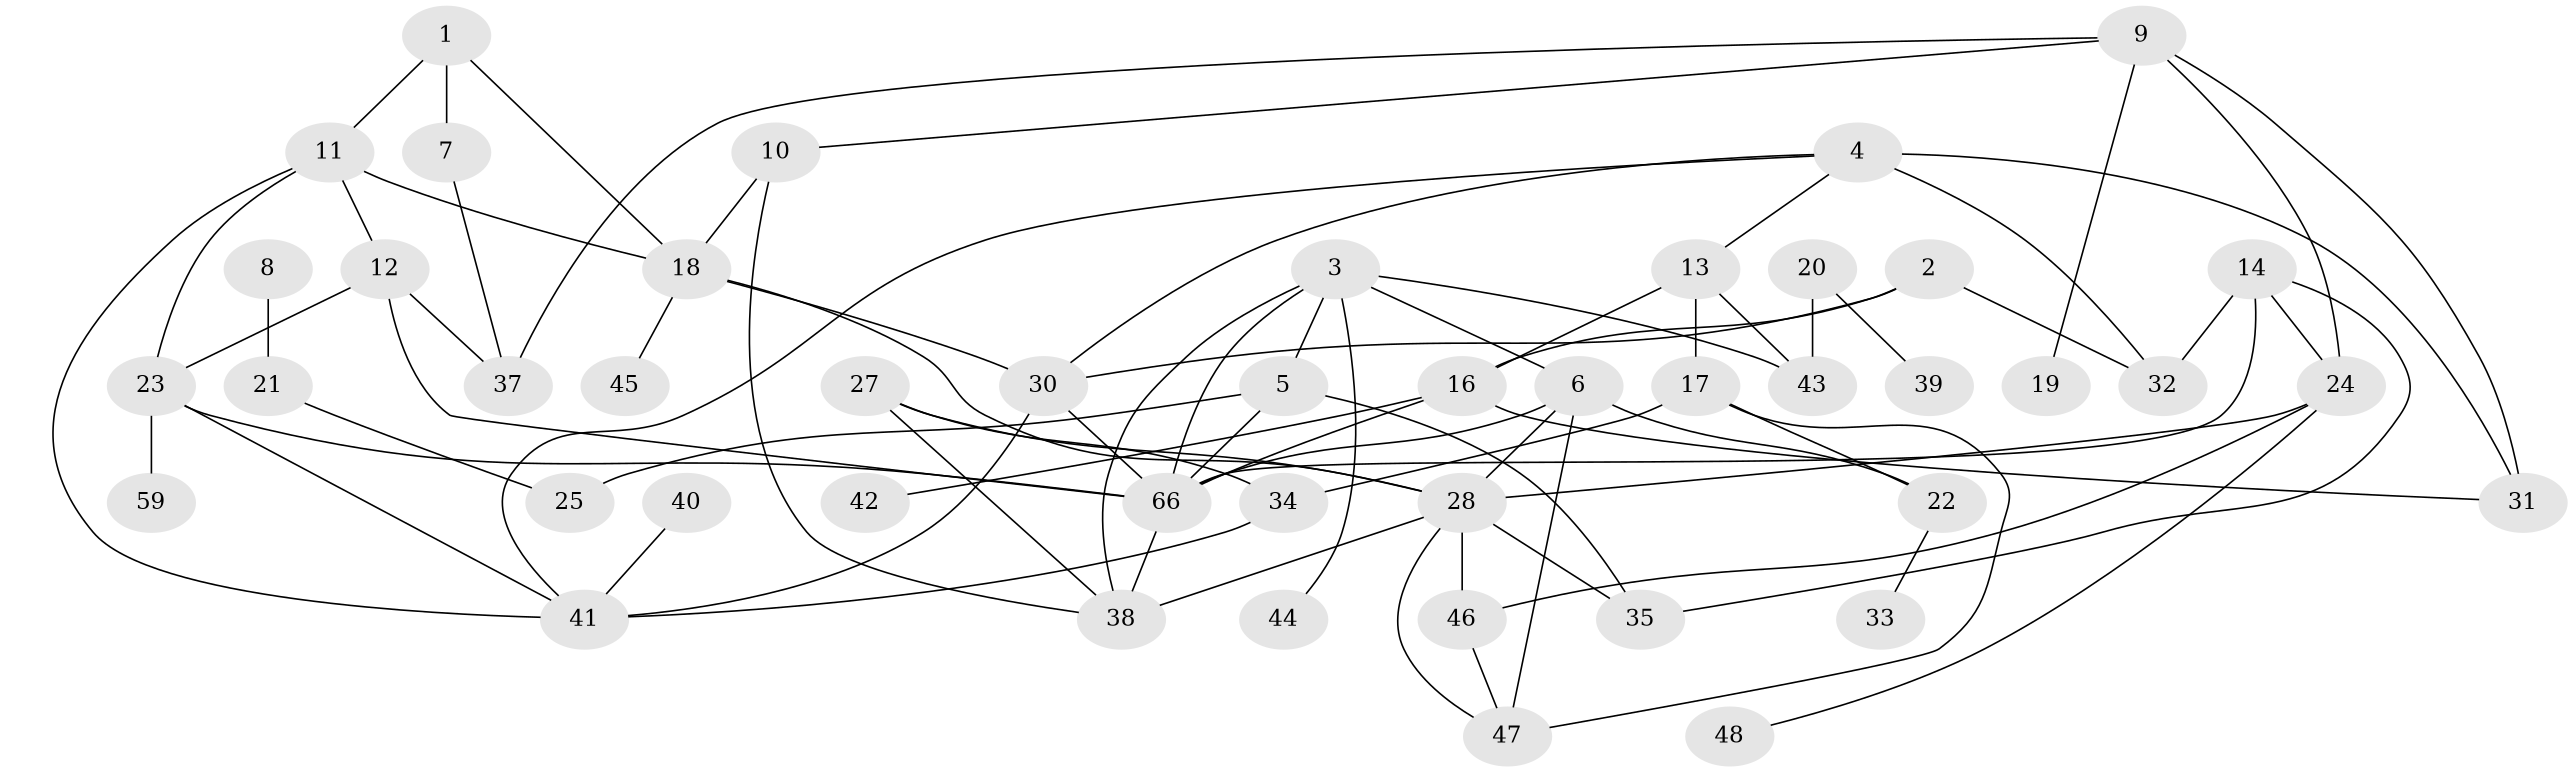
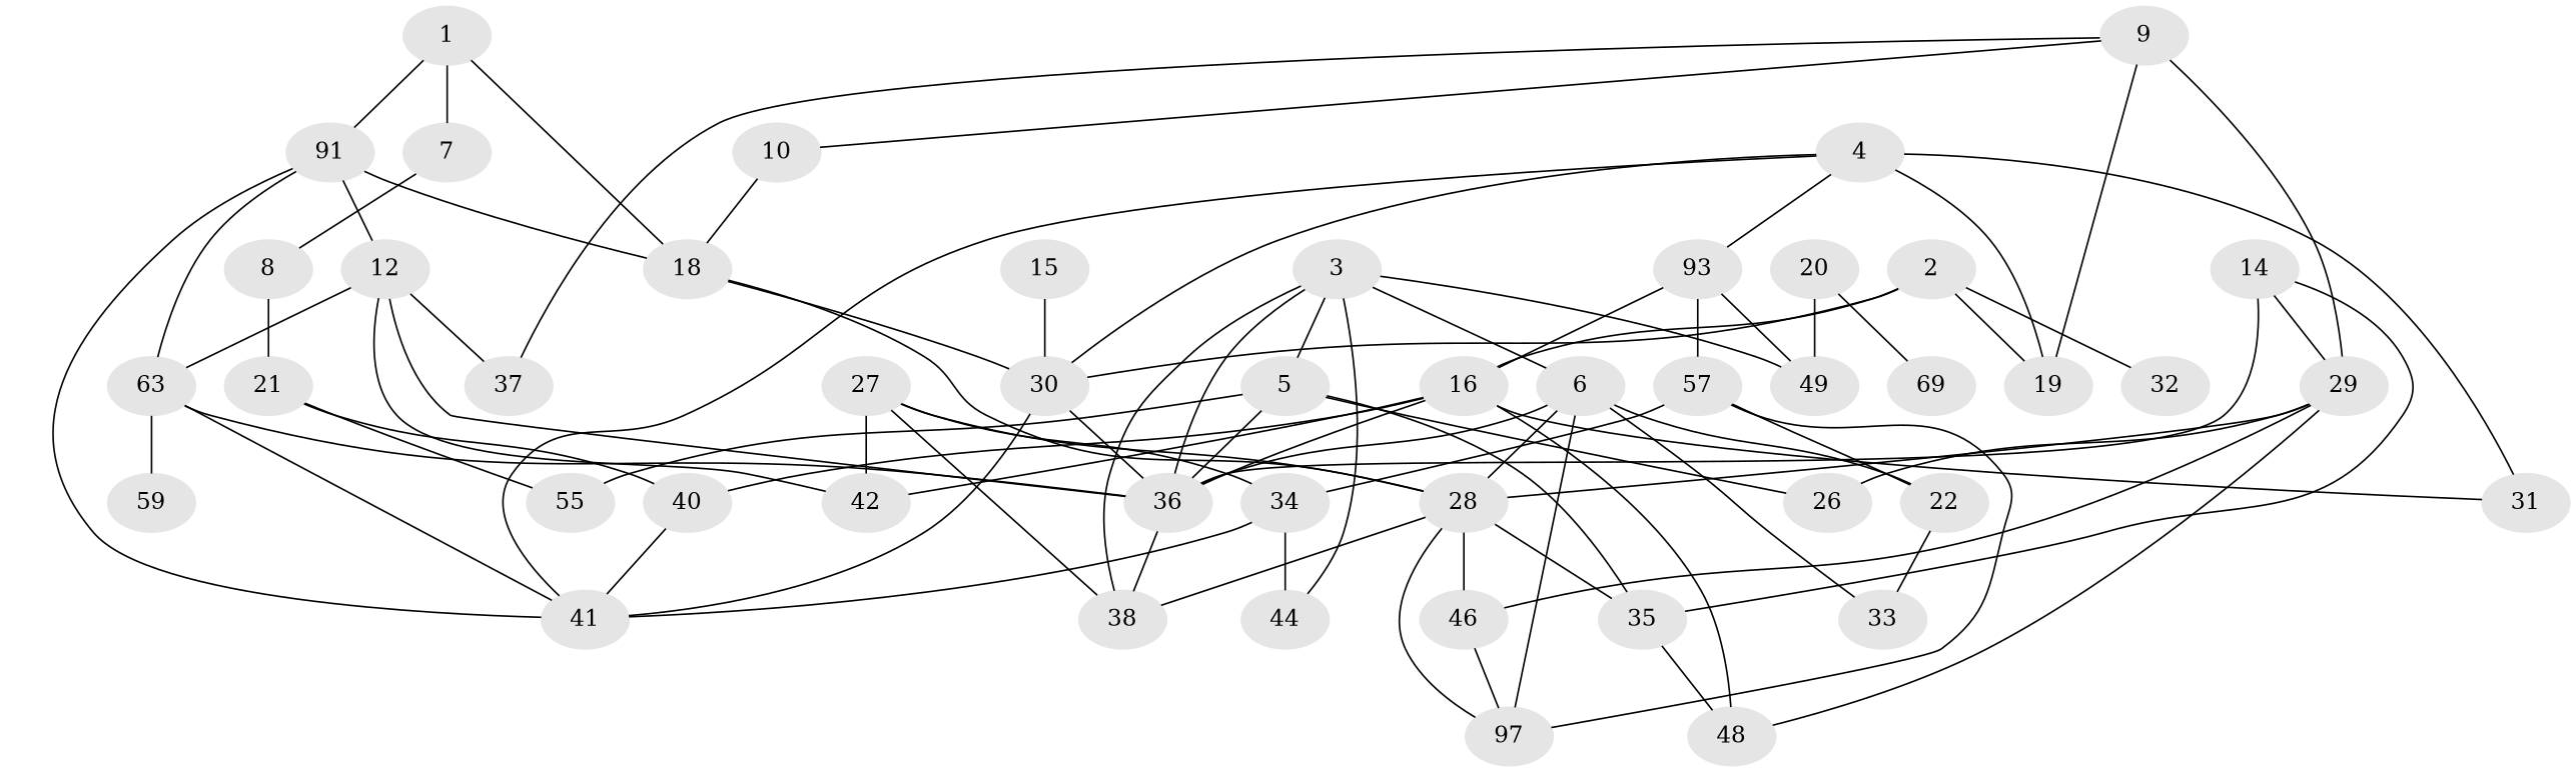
  graph {
    node [color=gray90 style=filled]
    edge [weight=1.0]
    1
    7
-   11
+   11 [label=91]
    18
    8
    41
    12
-   23
+   23 [label=63]
    30
    28
-   45
    2
    16
    19
    32
-   36 [label=66]
+   36
    31
    42
    40
    48
    3
    5
    6
    38
-   43
+   43 [label=49]
    44
-   25
+   25 [label=55]
+   26
    35
    22
    33
-   47
+   47 [label=97]
    4
-   13
-   17
+   13 [label=93]
+   17 [label=57]
    46
    21
    9
    10
-   24
+   24 [label=29]
    37
    n42 [label=59]
    34
    14
+   15
    20
-   39
+   39 [label=69]
    27
    1 -- 7
    1 -- 11
    1 -- 18
-   7 -- 37
+   7 -- 8
    11 -- 18
    11 -- 41
    11 -- 12
    11 -- 23
    18 -- 30 [weight=2.0]
    18 -- 28
-   18 -- 45
    8 -- 21 [weight=2.0]
    12 -- 23
    12 -- 36
+   12 -- 42
    12 -- 37
    23 -- 41
    23 -- 36
    23 -- n42
    30 -- 41
    30 -- 36
    28 -- 38
    28 -- 35
    28 -- 47
    28 -- 46
    2 -- 30
    2 -- 16
+   2 -- 19
    2 -- 32
    16 -- 36
    16 -- 31
    16 -- 42
+   16 -- 40
+   16 -- 48
    36 -- 38 [weight=2.0]
    40 -- 41
    3 -- 36
    3 -- 5
    3 -- 6
    3 -- 38
    3 -- 43
    3 -- 44
    5 -- 36
    5 -- 25
+   5 -- 26
    5 -- 35
    6 -- 28
    6 -- 36
    6 -- 22
+   6 -- 33
    6 -- 47
+   35 -- 48
    22 -- 33
    4 -- 41
    4 -- 30
-   4 -- 32
+   4 -- 19
    4 -- 31
    4 -- 13
    13 -- 16
    13 -- 43
    13 -- 17
    17 -- 22
    17 -- 47
    17 -- 34
    46 -- 47
+   21 -- 40 [weight=2.0]
    21 -- 25
    9 -- 19
-   9 -- 31
    9 -- 10
    9 -- 24
    9 -- 37
    10 -- 18
-   10 -- 38
    24 -- 28
    24 -- 48
+   24 -- 26
    24 -- 46
    34 -- 41
-   14 -- 32
+   34 -- 44
    14 -- 36
    14 -- 35
    14 -- 24
+   15 -- 30
    20 -- 43
    20 -- 39
    27 -- 28
+   27 -- 42
    27 -- 38
    27 -- 34
  }
